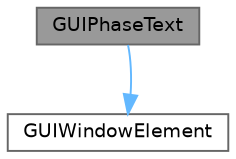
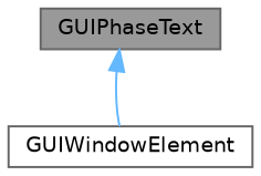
  digraph {
    node [color=gray40 fontname=Helvetica fontsize=10 shape=box style=filled]
    n1 [fillcolor=grey60 fontcolor=black height=0.2 label=GUIPhaseText width=0.4]
    n2 [fillcolor=white height=0.2 label=GUIWindowElement width=0.4]
-   n2 -> n1 [color=steelblue1 dir=back fontname=Helvetica fontsize=10 labelfontname=Helvetica labelfontsize=10 style=solid]
+   n1 -> n2 [color=steelblue1 dir=back fontname=Helvetica fontsize=10 labelfontname=Helvetica labelfontsize=10 style=solid]
  }
